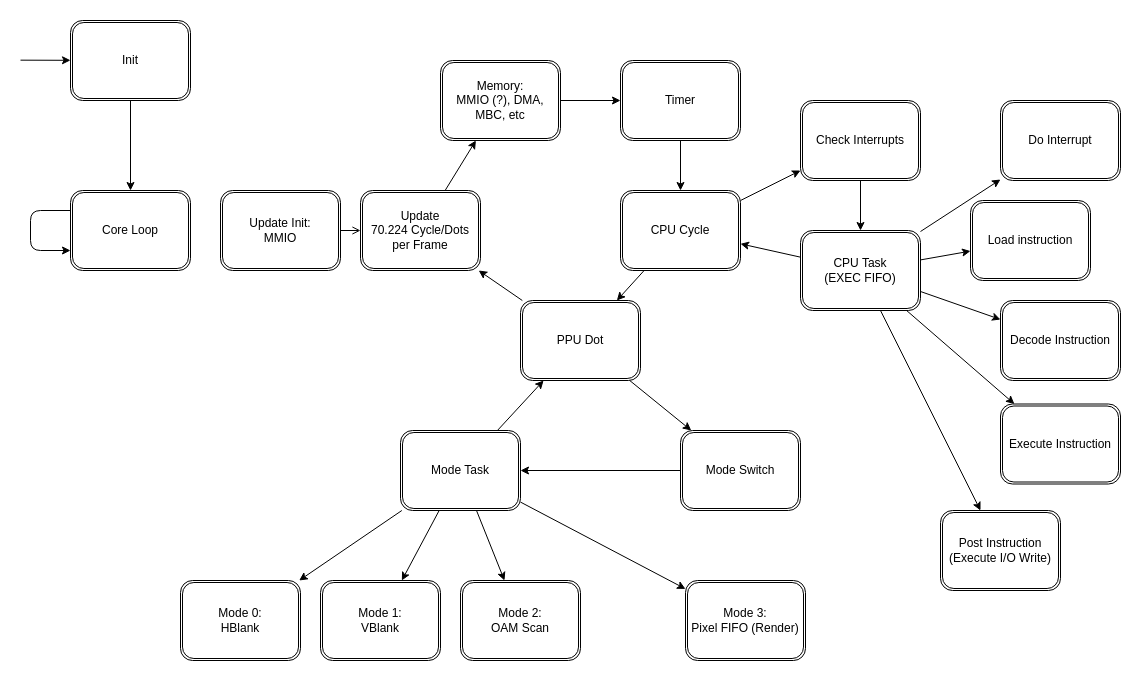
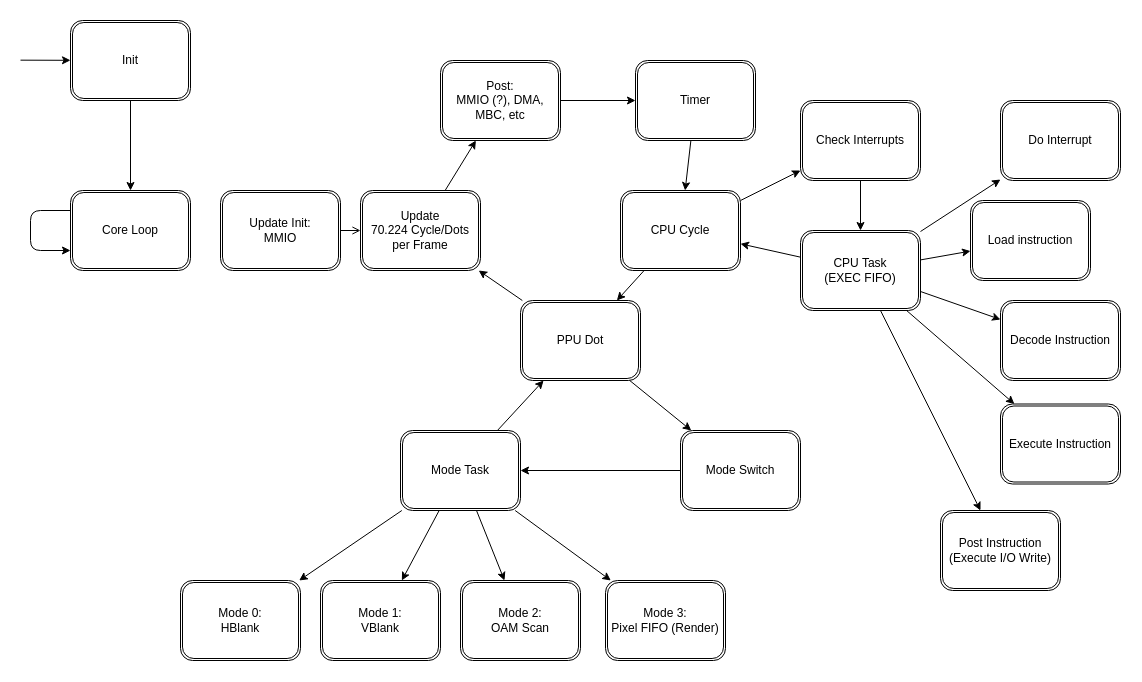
  <mxCell id="0" />
  <mxCell id="1" parent="0" />
  <mxCell id="2" style="edgeStyle=none;html=1;entryX=0;entryY=0.75;entryDx=0;entryDy=0;exitX=0;exitY=0.25;exitDx=0;exitDy=0;" parent="1" source="3" target="3" edge="1"><mxGeometry relative="1" as="geometry"><mxPoint x="90" y="360" as="targetPoint" /><Array as="points"><mxPoint x="30" y="210" /><mxPoint x="30" y="250" /></Array></mxGeometry></mxCell>
  <mxCell id="3" value="Core Loop" style="shape=ext;double=1;rounded=1;whiteSpace=wrap;html=1;" parent="1" vertex="1"><mxGeometry x="70" y="190" width="120" height="80" as="geometry" /></mxCell>
  <mxCell id="4" style="edgeStyle=none;html=1;" parent="1" source="6" target="8" edge="1"><mxGeometry relative="1" as="geometry" /></mxCell>
  <mxCell id="5" style="edgeStyle=none;html=1;" parent="1" source="6" target="15" edge="1"><mxGeometry relative="1" as="geometry" /></mxCell>
  <mxCell id="6" value="CPU Cycle" style="shape=ext;double=1;rounded=1;whiteSpace=wrap;html=1;" parent="1" vertex="1"><mxGeometry x="620" y="190" width="120" height="80" as="geometry" /></mxCell>
  <mxCell id="7" style="edgeStyle=none;html=1;" parent="1" source="8" target="10" edge="1"><mxGeometry relative="1" as="geometry" /></mxCell>
  <mxCell id="8" value="PPU Dot" style="shape=ext;double=1;rounded=1;whiteSpace=wrap;html=1;" parent="1" vertex="1"><mxGeometry x="520" y="300" width="120" height="80" as="geometry" /></mxCell>
  <mxCell id="9" style="edgeStyle=none;html=1;" parent="1" source="10" target="18" edge="1"><mxGeometry relative="1" as="geometry" /></mxCell>
  <mxCell id="10" value="Update&lt;br&gt;70.224 Cycle/Dots per Frame" style="shape=ext;double=1;rounded=1;whiteSpace=wrap;html=1;" parent="1" vertex="1"><mxGeometry x="360" y="190" width="120" height="80" as="geometry" /></mxCell>
  <mxCell id="11" style="edgeStyle=none;html=1;" parent="1" source="12" target="3" edge="1"><mxGeometry relative="1" as="geometry" /></mxCell>
  <mxCell id="12" value="Init" style="shape=ext;double=1;rounded=1;whiteSpace=wrap;html=1;" parent="1" vertex="1"><mxGeometry x="70" y="20" width="120" height="80" as="geometry" /></mxCell>
  <mxCell id="13" style="edgeStyle=none;html=1;" parent="1" target="12" edge="1"><mxGeometry relative="1" as="geometry"><mxPoint x="20" y="59.66" as="sourcePoint" /><mxPoint x="70" y="59.66" as="targetPoint" /></mxGeometry></mxCell>
  <mxCell id="14" style="edgeStyle=none;html=1;" parent="1" source="15" target="29" edge="1"><mxGeometry relative="1" as="geometry" /></mxCell>
  <mxCell id="15" value="Check Interrupts" style="shape=ext;double=1;rounded=1;whiteSpace=wrap;html=1;" parent="1" vertex="1"><mxGeometry x="800" y="100" width="120" height="80" as="geometry" /></mxCell>
  <mxCell id="16" value="Decode Instruction" style="shape=ext;double=1;rounded=1;whiteSpace=wrap;html=1;" parent="1" vertex="1"><mxGeometry x="1000" y="300" width="120" height="80" as="geometry" /></mxCell>
  <mxCell id="17" style="edgeStyle=none;html=1;" parent="1" source="18" target="20" edge="1"><mxGeometry relative="1" as="geometry" /></mxCell>
- <mxCell id="18" value="Memory:&lt;br&gt;MMIO (?), DMA, MBC, etc" style="shape=ext;double=1;rounded=1;whiteSpace=wrap;html=1;" parent="1" vertex="1"><mxGeometry x="440" y="60" width="120" height="80" as="geometry" /></mxCell>
+ <mxCell id="18" value="Post:&lt;br&gt;MMIO (?), DMA, MBC, etc" style="shape=ext;double=1;rounded=1;whiteSpace=wrap;html=1;" parent="1" vertex="1"><mxGeometry x="440" y="60" width="120" height="80" as="geometry" /></mxCell>
  <mxCell id="19" style="edgeStyle=none;html=1;" parent="1" source="20" target="6" edge="1"><mxGeometry relative="1" as="geometry" /></mxCell>
- <mxCell id="20" value="Timer" style="shape=ext;double=1;rounded=1;whiteSpace=wrap;html=1;" parent="1" vertex="1"><mxGeometry x="620" y="60" width="120" height="80" as="geometry" /></mxCell>
+ <mxCell id="20" value="Timer" style="shape=ext;double=1;rounded=1;whiteSpace=wrap;html=1;" parent="1" vertex="1"><mxGeometry x="635" y="60" width="120" height="80" as="geometry" /></mxCell>
  <mxCell id="21" value="Load instruction" style="shape=ext;double=1;rounded=1;whiteSpace=wrap;html=1;" parent="1" vertex="1"><mxGeometry x="970" y="200" width="120" height="80" as="geometry" /></mxCell>
  <mxCell id="22" value="Execute Instruction" style="shape=ext;double=1;rounded=1;whiteSpace=wrap;html=1;" parent="1" vertex="1"><mxGeometry x="1000" y="403.5" width="120" height="80" as="geometry" /></mxCell>
  <mxCell id="23" style="edgeStyle=none;html=1;" parent="1" source="29" target="6" edge="1"><mxGeometry relative="1" as="geometry" /></mxCell>
  <mxCell id="24" style="edgeStyle=none;html=1;" parent="1" source="29" target="21" edge="1"><mxGeometry relative="1" as="geometry" /></mxCell>
  <mxCell id="25" style="edgeStyle=none;html=1;" parent="1" source="29" target="16" edge="1"><mxGeometry relative="1" as="geometry" /></mxCell>
  <mxCell id="26" style="edgeStyle=none;html=1;" parent="1" source="29" target="22" edge="1"><mxGeometry relative="1" as="geometry" /></mxCell>
  <mxCell id="27" style="edgeStyle=none;html=1;" parent="1" source="29" target="30" edge="1"><mxGeometry relative="1" as="geometry" /></mxCell>
  <mxCell id="28" style="edgeStyle=none;html=1;" parent="1" source="29" target="31" edge="1"><mxGeometry relative="1" as="geometry" /></mxCell>
  <mxCell id="29" value="CPU Task&lt;br&gt;(EXEC FIFO)" style="shape=ext;double=1;rounded=1;whiteSpace=wrap;html=1;" parent="1" vertex="1"><mxGeometry x="800" y="230" width="120" height="80" as="geometry" /></mxCell>
  <mxCell id="30" value="Do Interrupt" style="shape=ext;double=1;rounded=1;whiteSpace=wrap;html=1;" parent="1" vertex="1"><mxGeometry x="1000" y="100" width="120" height="80" as="geometry" /></mxCell>
  <mxCell id="31" value="Post Instruction (Execute I/O Write)" style="shape=ext;double=1;rounded=1;whiteSpace=wrap;html=1;" parent="1" vertex="1"><mxGeometry x="940" y="510" width="120" height="80" as="geometry" /></mxCell>
  <mxCell id="32" style="edgeStyle=none;html=1;" parent="1" source="33" target="41" edge="1"><mxGeometry relative="1" as="geometry" /></mxCell>
  <mxCell id="33" value="Mode Switch" style="shape=ext;double=1;rounded=1;whiteSpace=wrap;html=1;" parent="1" vertex="1"><mxGeometry x="680" y="430" width="120" height="80" as="geometry" /></mxCell>
  <mxCell id="34" style="edgeStyle=none;html=1;" parent="1" source="8" target="33" edge="1"><mxGeometry relative="1" as="geometry"><mxPoint x="530" y="372.588" as="sourcePoint" /><mxPoint x="480" y="391.412" as="targetPoint" /></mxGeometry></mxCell>
  <mxCell id="35" style="edgeStyle=none;html=1;" parent="1" source="41" target="8" edge="1"><mxGeometry relative="1" as="geometry" /></mxCell>
- <mxCell id="36" value="Mode 3:&lt;br&gt;Pixel FIFO (Render)" style="shape=ext;double=1;rounded=1;whiteSpace=wrap;html=1;" parent="1" vertex="1"><mxGeometry x="685" y="580" width="120" height="80" as="geometry" /></mxCell>
+ <mxCell id="36" value="Mode 3:&lt;br&gt;Pixel FIFO (Render)" style="shape=ext;double=1;rounded=1;whiteSpace=wrap;html=1;" parent="1" vertex="1"><mxGeometry x="605" y="580" width="120" height="80" as="geometry" /></mxCell>
  <mxCell id="37" style="edgeStyle=none;html=1;" parent="1" source="41" target="36" edge="1"><mxGeometry relative="1" as="geometry" /></mxCell>
  <mxCell id="38" style="edgeStyle=none;html=1;" parent="1" source="41" target="44" edge="1"><mxGeometry relative="1" as="geometry" /></mxCell>
  <mxCell id="39" style="edgeStyle=none;html=1;" parent="1" source="41" target="42" edge="1"><mxGeometry relative="1" as="geometry" /></mxCell>
  <mxCell id="40" style="edgeStyle=none;html=1;" parent="1" source="41" target="43" edge="1"><mxGeometry relative="1" as="geometry" /></mxCell>
  <mxCell id="41" value="Mode Task" style="shape=ext;double=1;rounded=1;whiteSpace=wrap;html=1;" parent="1" vertex="1"><mxGeometry x="400" y="430" width="120" height="80" as="geometry" /></mxCell>
  <mxCell id="42" value="Mode 0:&lt;br&gt;HBlank" style="shape=ext;double=1;rounded=1;whiteSpace=wrap;html=1;" parent="1" vertex="1"><mxGeometry x="180" y="580" width="120" height="80" as="geometry" /></mxCell>
  <mxCell id="43" value="Mode 1:&lt;br&gt;VBlank" style="shape=ext;double=1;rounded=1;whiteSpace=wrap;html=1;" parent="1" vertex="1"><mxGeometry x="320" y="580" width="120" height="80" as="geometry" /></mxCell>
  <mxCell id="44" value="Mode 2:&lt;br&gt;OAM Scan" style="shape=ext;double=1;rounded=1;whiteSpace=wrap;html=1;" parent="1" vertex="1"><mxGeometry x="460" y="580" width="120" height="80" as="geometry" /></mxCell>
  <mxCell id="45" style="edgeStyle=none;html=1;endArrow=open;" parent="1" source="46" target="10" edge="1"><mxGeometry relative="1" as="geometry" /></mxCell>
  <mxCell id="46" value="Update Init:&lt;br&gt;MMIO" style="shape=ext;double=1;rounded=1;whiteSpace=wrap;html=1;" parent="1" vertex="1"><mxGeometry x="220" y="190" width="120" height="80" as="geometry" /></mxCell>
